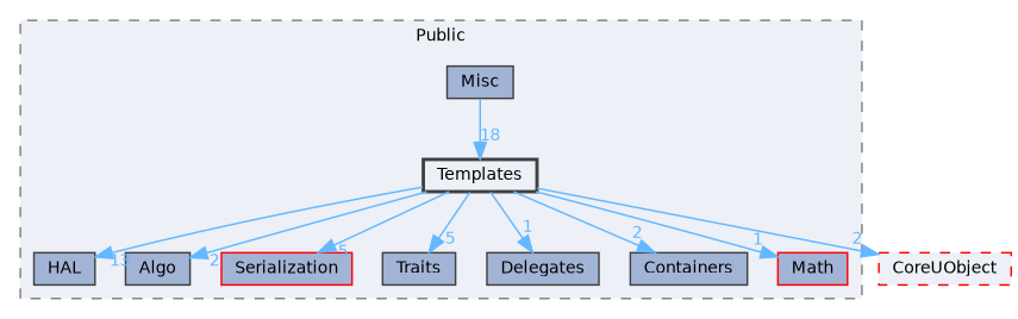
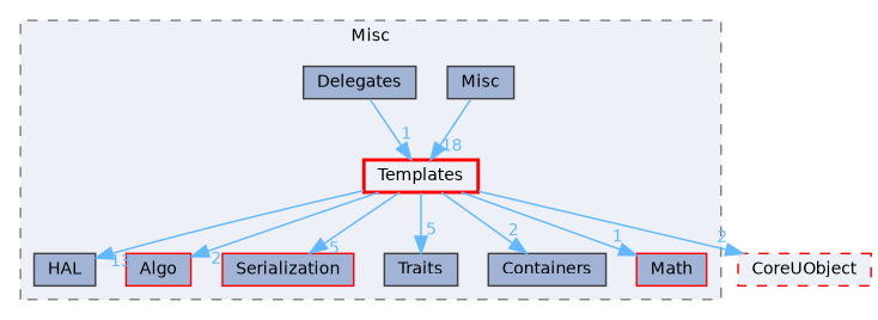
  digraph {
    compound=true
    node [color=grey25 fillcolor="#a2b4d6" fontname=Helvetica fontsize=10 shape=box style=filled]
    edge [color=steelblue1 fontcolor=steelblue1 fontname=Helvetica fontsize=10 headlabel=2 labeldistance=1.5 labelfontname=Helvetica labelfontsize=10]
    n1 [height=0.2 label=HAL width=0.4]
-   n2 [height=0.2 label=Algo width=0.4]
+   n2 [color=red height=0.2 label=Algo width=0.4]
    n3 [color=red height=0.2 label=Serialization width=0.4]
    n4 [height=0.2 label=Traits width=0.4]
    n5 [height=0.2 label=Misc width=0.4]
    n6 [height=0.2 label=Delegates width=0.4]
    n7 [height=0.2 label=Containers width=0.4]
    n8 [color=red height=0.2 label=Math width=0.4]
-   n9 [fillcolor="#edf0f7" height=0.2 label=Templates style="filled,bold" width=0.4]
+   n9 [color=red fillcolor="#edf0f7" height=0.2 label=Templates style="filled,bold" width=0.4]
    n10 [color=red fillcolor="#edf0f7" height=0.2 label=CoreUObject style="filled,dashed" width=0.4]
    subgraph cluster_1 {
      bgcolor="#edf0f7"
      fontname=Helvetica
      fontsize=10
-     label=Public
+     label=Misc
      pencolor=grey50
      style="filled,dashed"
      n1
      n2
      n3
      n4
      n5
      n6
      n7
      n8
      n9
    }
    n5 -> n9 [headlabel=18]
    n9 -> n1 [headlabel=13]
    n9 -> n2
    n9 -> n3 [headlabel=5]
    n9 -> n4 [headlabel=5]
-   n9 -> n6 [headlabel=1]
+   n6 -> n9 [headlabel=1]
    n9 -> n7
    n9 -> n8 [headlabel=1]
    n9 -> n10
  }
